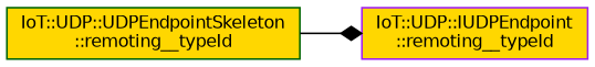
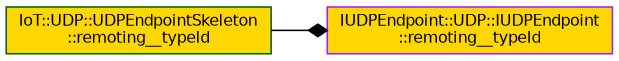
  digraph {
    rankdir=LR
    node [fillcolor=gold fontname=Helvetica fontsize=10 shape=record style=filled]
    n1 [color=darkgreen fontcolor=black height=0.2 label="IoT::UDP::UDPEndpointSkeleton\l::remoting__typeId" width=0.4]
-   n2 [color=purple height=0.2 label="IoT::UDP::IUDPEndpoint\l::remoting__typeId" width=0.4]
+   n2 [color=purple height=0.2 label="IUDPEndpoint::UDP::IUDPEndpoint\l::remoting__typeId" width=0.4]
    n1 -> n2 [color=black fontname=Helvetica fontsize=10 labelfontname=Helvetica labelfontsize=10 style=solid arrowhead=diamond]
  }
